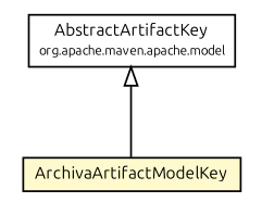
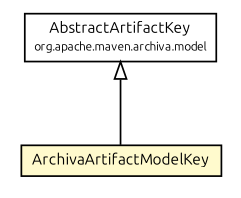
  digraph {
    fontname=Ubuntu
    node [fontcolor=black fontname=Ubuntu fontsize=9.0 shape=plaintext]
-   n1 [label=<<table border="0" cellborder="1" cellspacing="0" cellpadding="2" port="p" href="../AbstractArtifactKey.html"> 		<tr><td><table border="0" cellspacing="0" cellpadding="1"> 			<tr><td> AbstractArtifactKey </td></tr> 			<tr><td><font point-size="7.0"> org.apache.maven.apache.model </font></td></tr> 		</table></td></tr> 		</table>>]
+   n1 [label=<<table border="0" cellborder="1" cellspacing="0" cellpadding="2" port="p" href="../AbstractArtifactKey.html"> 		<tr><td><table border="0" cellspacing="0" cellpadding="1"> 			<tr><td> AbstractArtifactKey </td></tr> 			<tr><td><font point-size="7.0"> org.apache.maven.archiva.model </font></td></tr> 		</table></td></tr> 		</table>>]
    n2 [label=<<table border="0" cellborder="1" cellspacing="0" cellpadding="2" port="p" bgcolor="lemonChiffon" href="./ArchivaArtifactModelKey.html"> 		<tr><td><table border="0" cellspacing="0" cellpadding="1"> 			<tr><td> ArchivaArtifactModelKey </td></tr> 		</table></td></tr> 		</table>>]
    n1 -> n2 [arrowtail=empty dir=back fontname=Ubuntu fontsize=10 headport=p labelfontname=Helvetica labelfontsize=10 tailport=p]
  }
